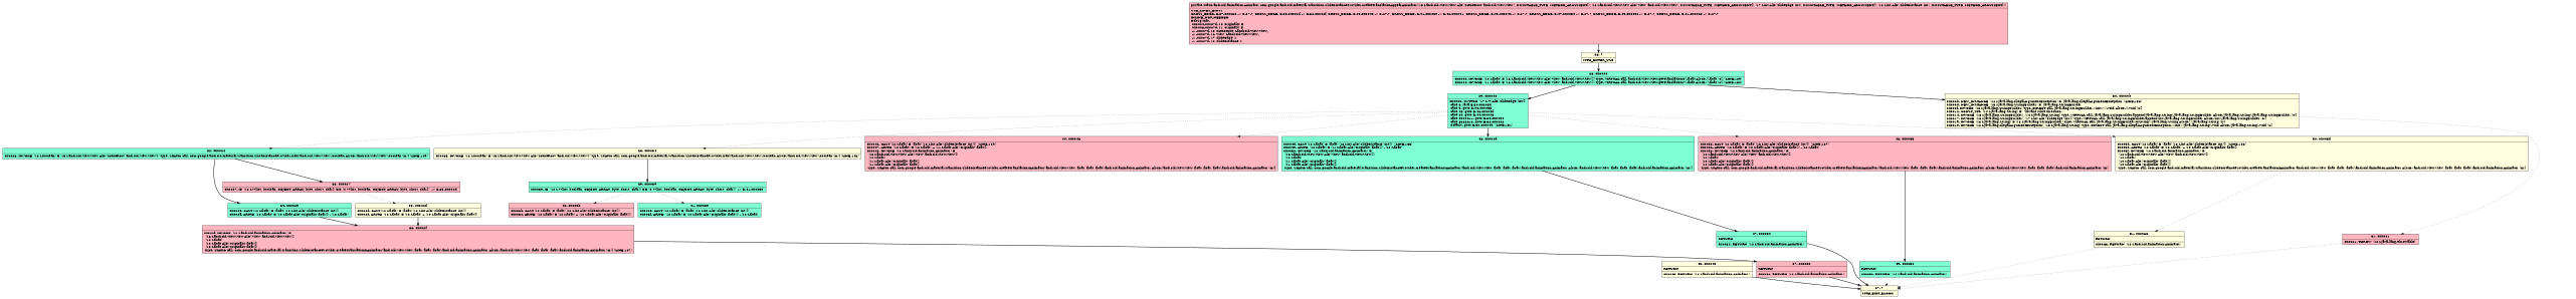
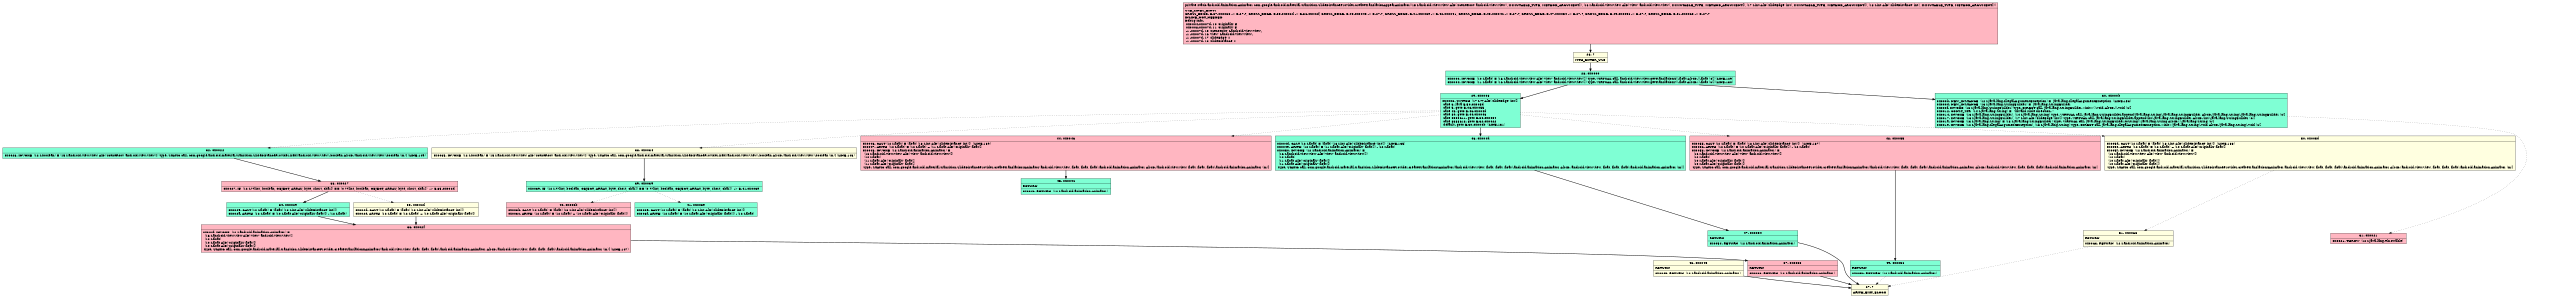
  digraph {
    node [fillcolor=aquamarine shape=record style=filled]
    edge [style=bold]
    n1 [fillcolor=lightyellow label="{26\:\ ?|MTH_ENTER_USE\l}"]
    n2 [label="{28\:\ 0x0000|0x0000: INVOKE  (r0 I:float) = (r6 I:android.view.View A[D('view' android.view.View)]) type: VIRTUAL call: android.view.View.getTranslationX():float A[MD:():float (c)] (LINE:129)\l0x0004: INVOKE  (r1 I:float) = (r6 I:android.view.View A[D('view' android.view.View)]) type: VIRTUAL call: android.view.View.getTranslationY():float A[MD:():float (c)] (LINE:130)\l}"]
    n3 [label="{29\:\ 0x0008|0x0008: SWITCH  (r7 I:?? A[D('slideEdge' int)])\l case 3: java B:50:0x005d\l case 5: goto B:48:0x0055\l case 48: goto B:46:0x004d\l case 80: goto B:44:0x0046\l case 8388611: goto B:38:0x0034\l case 8388613: goto B:32:0x0022\l default: goto B:30:0x000b  (LINE:131)\l}"]
-   n4 [fillcolor=lightyellow label="{30\:\ 0x000b|0x000b: NEW_INSTANCE  (r2 I:java.lang.IllegalArgumentException) =  java.lang.IllegalArgumentException  (LINE:153)\l0x000d: NEW_INSTANCE  (r3 I:java.lang.StringBuilder) =  java.lang.StringBuilder \l0x000f: INVOKE  (r3 I:java.lang.StringBuilder) type: DIRECT call: java.lang.StringBuilder.\<init\>():void A[MD:():void (c)]\l0x0012: CONST_STR  (r4 I:java.lang.String) =  \"Invalid slide direction: \" \l0x0014: INVOKE  (r3 I:java.lang.StringBuilder), (r4 I:java.lang.String) type: VIRTUAL call: java.lang.StringBuilder.append(java.lang.String):java.lang.StringBuilder A[MD:(java.lang.String):java.lang.StringBuilder (c)]\l0x0017: INVOKE  (r3 I:java.lang.StringBuilder), (r7 I:int A[D('slideEdge' int)]) type: VIRTUAL call: java.lang.StringBuilder.append(int):java.lang.StringBuilder A[MD:(int):java.lang.StringBuilder (c)]\l0x001a: INVOKE  (r3 I:java.lang.String) = (r3 I:java.lang.StringBuilder) type: VIRTUAL call: java.lang.StringBuilder.toString():java.lang.String A[MD:():java.lang.String (c)]\l0x001e: INVOKE  (r2 I:java.lang.IllegalArgumentException), (r3 I:java.lang.String) type: DIRECT call: java.lang.IllegalArgumentException.\<init\>(java.lang.String):void A[MD:(java.lang.String):void (c)]\l}"]
+   n4 [label="{30\:\ 0x000b|0x000b: NEW_INSTANCE  (r2 I:java.lang.IllegalArgumentException) =  java.lang.IllegalArgumentException  (LINE:153)\l0x000d: NEW_INSTANCE  (r3 I:java.lang.StringBuilder) =  java.lang.StringBuilder \l0x000f: INVOKE  (r3 I:java.lang.StringBuilder) type: DIRECT call: java.lang.StringBuilder.\<init\>():void A[MD:():void (c)]\l0x0012: CONST_STR  (r4 I:java.lang.String) =  \"Invalid slide direction: \" \l0x0014: INVOKE  (r3 I:java.lang.StringBuilder), (r4 I:java.lang.String) type: VIRTUAL call: java.lang.StringBuilder.append(java.lang.String):java.lang.StringBuilder A[MD:(java.lang.String):java.lang.StringBuilder (c)]\l0x0017: INVOKE  (r3 I:java.lang.StringBuilder), (r7 I:int A[D('slideEdge' int)]) type: VIRTUAL call: java.lang.StringBuilder.append(int):java.lang.StringBuilder A[MD:(int):java.lang.StringBuilder (c)]\l0x001a: INVOKE  (r3 I:java.lang.String) = (r3 I:java.lang.StringBuilder) type: VIRTUAL call: java.lang.StringBuilder.toString():java.lang.String A[MD:():java.lang.String (c)]\l0x001e: INVOKE  (r2 I:java.lang.IllegalArgumentException), (r3 I:java.lang.String) type: DIRECT call: java.lang.IllegalArgumentException.\<init\>(java.lang.String):void A[MD:(java.lang.String):void (c)]\l}"]
    n5 [label="{32\:\ 0x0022|0x0023: INVOKE  (r2 I:boolean) = (r5 I:android.view.View A[D('sceneRoot' android.view.View)]) type: STATIC call: com.google.android.material.transition.SlideDistanceProvider.isRtl(android.view.View):boolean A[MD:(android.view.View):boolean (m)] (LINE:149)\l}"]
    n6 [fillcolor=lightyellow label="{38\:\ 0x0034|0x0035: INVOKE  (r2 I:boolean) = (r5 I:android.view.View A[D('sceneRoot' android.view.View)]) type: STATIC call: com.google.android.material.transition.SlideDistanceProvider.isRtl(android.view.View):boolean A[MD:(android.view.View):boolean (m)] (LINE:143)\l}"]
    n7 [fillcolor=lightpink label="{44\:\ 0x0046|0x0046: CAST (r2 I:float) = (float) (r8 I:int A[D('slideDistance' int)])  (LINE:139)\l0x0047: ARITH  (r2 I:float) = (r2 I:float) + (r1 I:float A[D('originalY' float)]) \l0x0048: INVOKE  (r2 I:android.animation.Animator) = \l  (r6 I:android.view.View A[D('view' android.view.View)])\l  (r2 I:float)\l  (r1 I:float A[D('originalY' float)])\l  (r1 I:float A[D('originalY' float)])\l type: STATIC call: com.google.android.material.transition.SlideDistanceProvider.createTranslationYAnimator(android.view.View, float, float, float):android.animation.Animator A[MD:(android.view.View, float, float, float):android.animation.Animator (m)]\l}"]
    n8 [label="{46\:\ 0x004d|0x004d: CAST (r2 I:float) = (float) (r8 I:int A[D('slideDistance' int)])  (LINE:135)\l0x004e: ARITH  (r2 I:float) = (r1 I:float A[D('originalY' float)]) \- (r2 I:float) \l0x0050: INVOKE  (r2 I:android.animation.Animator) = \l  (r6 I:android.view.View A[D('view' android.view.View)])\l  (r2 I:float)\l  (r1 I:float A[D('originalY' float)])\l  (r1 I:float A[D('originalY' float)])\l type: STATIC call: com.google.android.material.transition.SlideDistanceProvider.createTranslationYAnimator(android.view.View, float, float, float):android.animation.Animator A[MD:(android.view.View, float, float, float):android.animation.Animator (m)]\l}"]
    n9 [fillcolor=lightpink label="{48\:\ 0x0055|0x0055: CAST (r2 I:float) = (float) (r8 I:int A[D('slideDistance' int)])  (LINE:137)\l0x0056: ARITH  (r2 I:float) = (r0 I:float A[D('originalX' float)]) \- (r2 I:float) \l0x0058: INVOKE  (r2 I:android.animation.Animator) = \l  (r6 I:android.view.View A[D('view' android.view.View)])\l  (r2 I:float)\l  (r0 I:float A[D('originalX' float)])\l  (r0 I:float A[D('originalX' float)])\l type: STATIC call: com.google.android.material.transition.SlideDistanceProvider.createTranslationXAnimator(android.view.View, float, float, float):android.animation.Animator A[MD:(android.view.View, float, float, float):android.animation.Animator (m)]\l}"]
    n10 [fillcolor=lightyellow label="{50\:\ 0x005d|0x005d: CAST (r2 I:float) = (float) (r8 I:int A[D('slideDistance' int)])  (LINE:133)\l0x005e: ARITH  (r2 I:float) = (r2 I:float) + (r0 I:float A[D('originalX' float)]) \l0x005f: INVOKE  (r2 I:android.animation.Animator) = \l  (r6 I:android.view.View A[D('view' android.view.View)])\l  (r2 I:float)\l  (r0 I:float A[D('originalX' float)])\l  (r0 I:float A[D('originalX' float)])\l type: STATIC call: com.google.android.material.transition.SlideDistanceProvider.createTranslationXAnimator(android.view.View, float, float, float):android.animation.Animator A[MD:(android.view.View, float, float, float):android.animation.Animator (m)]\l}"]
    n11 [fillcolor=lightpink label="{31\:\ 0x0021|0x0021: THROW  (r2 I:java.lang.Throwable) \l}"]
    n12 [fillcolor=lightpink label="{33\:\ 0x0027|0x0027: IF  (r2 I:??[int, boolean, OBJECT, ARRAY, byte, short, char]) == (0 ??[int, boolean, OBJECT, ARRAY, byte, short, char])  \-\> B:35:0x002d \l}"]
    n13 [label="{39\:\ 0x0039|0x0039: IF  (r2 I:??[int, boolean, OBJECT, ARRAY, byte, short, char]) == (0 ??[int, boolean, OBJECT, ARRAY, byte, short, char])  \-\> B:41:0x003e \l}"]
+   n14 [label="{45\:\ 0x004c|RETURN\l|0x004c: RETURN  (r2 I:android.animation.Animator) \l}"]
    n15 [label="{47\:\ 0x0054|RETURN\l|0x0054: RETURN  (r2 I:android.animation.Animator) \l}"]
    n16 [label="{49\:\ 0x005c|RETURN\l|0x005c: RETURN  (r2 I:android.animation.Animator) \l}"]
    n17 [fillcolor=lightyellow label="{51\:\ 0x0063|RETURN\l|0x0063: RETURN  (r2 I:android.animation.Animator) \l}"]
-   n18 [fillcolor=lightyellow label="{27\:\ ?|MTH_EXIT_BLOCK\l}"]
+   n18 [fillcolor=lightyellow label="{27\:\ ?|ARITH_EXIT_BLOCK\l}"]
    n19 [label="{34\:\ 0x0029|0x0029: CAST (r2 I:float) = (float) (r8 I:int A[D('slideDistance' int)]) \l0x002a: ARITH  (r2 I:float) = (r0 I:float A[D('originalX' float)]) \- (r2 I:float) \l}"]
    n20 [fillcolor=lightyellow label="{35\:\ 0x002d|0x002d: CAST (r2 I:float) = (float) (r8 I:int A[D('slideDistance' int)]) \l0x002e: ARITH  (r2 I:float) = (r2 I:float) + (r0 I:float A[D('originalX' float)]) \l}"]
    n21 [fillcolor=lightpink label="{36\:\ 0x002f|0x002f: INVOKE  (r2 I:android.animation.Animator) = \l  (r6 I:android.view.View A[D('view' android.view.View)])\l  (r2 I:float)\l  (r0 I:float A[D('originalX' float)])\l  (r0 I:float A[D('originalX' float)])\l type: STATIC call: com.google.android.material.transition.SlideDistanceProvider.createTranslationXAnimator(android.view.View, float, float, float):android.animation.Animator A[MD:(android.view.View, float, float, float):android.animation.Animator (m)] (LINE:147)\l}"]
    n22 [fillcolor=lightpink label="{37\:\ 0x0033|RETURN\l|0x0033: RETURN  (r2 I:android.animation.Animator) \l}"]
    n23 [fillcolor=lightpink label="{40\:\ 0x003b|0x003b: CAST (r2 I:float) = (float) (r8 I:int A[D('slideDistance' int)]) \l0x003c: ARITH  (r2 I:float) = (r2 I:float) + (r0 I:float A[D('originalX' float)]) \l}"]
    n24 [label="{41\:\ 0x003e|0x003e: CAST (r2 I:float) = (float) (r8 I:int A[D('slideDistance' int)]) \l0x003f: ARITH  (r2 I:float) = (r0 I:float A[D('originalX' float)]) \- (r2 I:float) \l}"]
    n25 [fillcolor=lightyellow label="{43\:\ 0x0045|RETURN\l|0x0045: RETURN  (r2 I:android.animation.Animator) \l}"]
    n26 [fillcolor=lightpink label="{private static android.animation.Animator com.google.android.material.transition.SlideDistanceProvider.createTranslationAppearAnimator((r5 I:android.view.View A[D('sceneRoot' android.view.View), IMMUTABLE_TYPE, METHOD_ARGUMENT]), (r6 I:android.view.View A[D('view' android.view.View), IMMUTABLE_TYPE, METHOD_ARGUMENT]), (r7 I:int A[D('slideEdge' int), IMMUTABLE_TYPE, METHOD_ARGUMENT]), (r8 I:int A[D('slideDistance' int), IMMUTABLE_TYPE, METHOD_ARGUMENT]))  | USE_LINES_HINTS\lCROSS_EDGE: B:37:0x0033 \-\> B:27:?, CROSS_EDGE: B:35:0x002d \-\> B:36:0x002f, CROSS_EDGE: B:43:0x0045 \-\> B:27:?, CROSS_EDGE: B:41:0x003e \-\> B:42:0x0041, CROSS_EDGE: B:45:0x004c \-\> B:27:?, CROSS_EDGE: B:47:0x0054 \-\> B:27:?, CROSS_EDGE: B:49:0x005c \-\> B:27:?, CROSS_EDGE: B:51:0x0063 \-\> B:27:?\lINLINE_NOT_NEEDED\lDebug Info:\l  0x0004\-0x007d: r0 'originalX' F\l  0x0008\-0x007d: r1 'originalY' F\l  \-1 \-0x007d: r5 'sceneRoot' Landroid\/view\/View;\l  \-1 \-0x007d: r6 'view' Landroid\/view\/View;\l  \-1 \-0x007d: r7 'slideEdge' I\l  \-1 \-0x007d: r8 'slideDistance' I\l}"]
    n1 -> n2
    n2 -> n3
    n2 -> n4
    n3 -> n5 [style=dotted]
    n3 -> n6 [style=dotted]
    n3 -> n7 [style=dotted]
    n3 -> n8
    n3 -> n9 [style=dotted]
    n3 -> n10 [style=dotted]
    n4 -> n11 [style=dotted]
    n5 -> n12
    n6 -> n13
+   n7 -> n14
    n8 -> n15
    n9 -> n16
    n10 -> n17 [style=dotted]
-   n11 -> n18 [style=dotted]
-   n5 -> n19
+   n12 -> n19
    n12 -> n20 [style=dotted]
    n13 -> n23 [style=dotted]
    n13 -> n24 [style=dotted]
    n15 -> n18
    n16 -> n18 [style=dotted]
    n17 -> n18 [style=dotted]
    n19 -> n21
    n20 -> n21
    n21 -> n22
    n22 -> n18
    n25 -> n18
    n26 -> n1
  }
